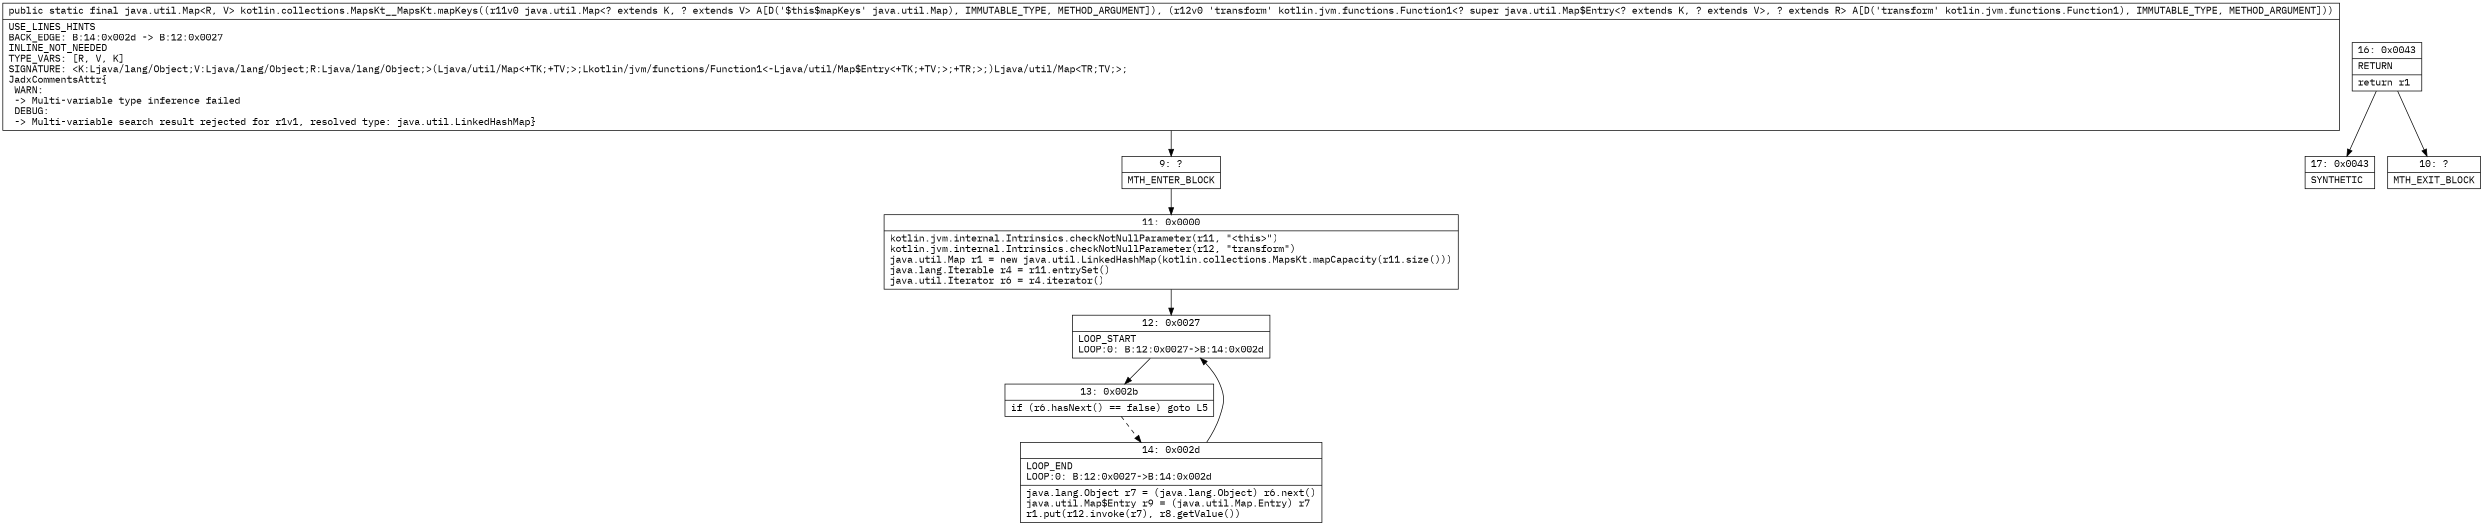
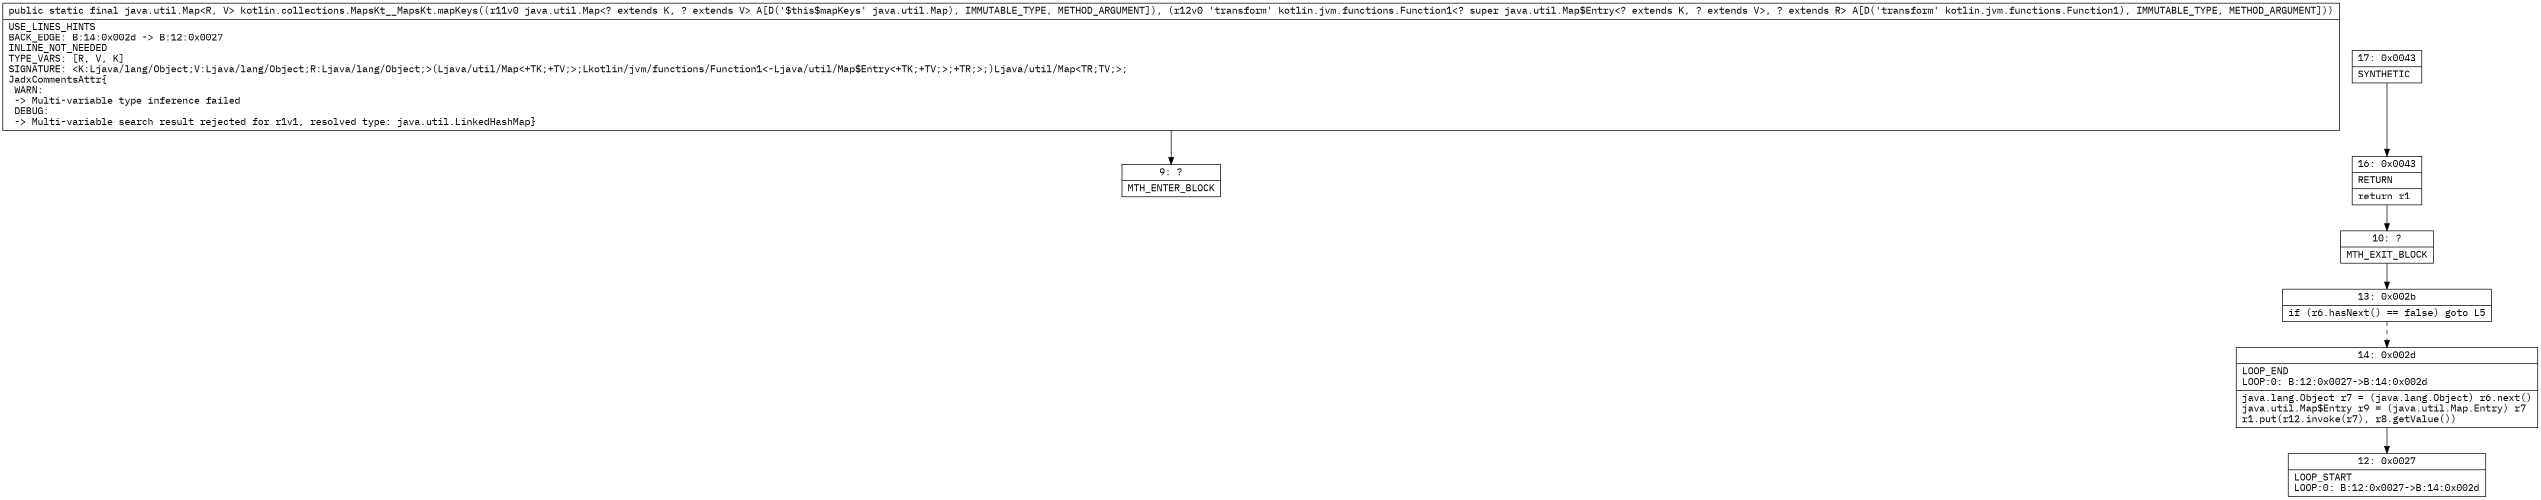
  digraph {
    fontname="IBM Plex Mono"
    node [fontname="IBM Plex Mono" shape=record]
    edge [fontname="IBM Plex Mono"]
    n1 [label="{9\:\ ?|MTH_ENTER_BLOCK\l}"]
-   n2 [label="{11\:\ 0x0000|kotlin.jvm.internal.Intrinsics.checkNotNullParameter(r11, \"\<this\>\")\lkotlin.jvm.internal.Intrinsics.checkNotNullParameter(r12, \"transform\")\ljava.util.Map r1 = new java.util.LinkedHashMap(kotlin.collections.MapsKt.mapCapacity(r11.size()))\ljava.lang.Iterable r4 = r11.entrySet()\ljava.util.Iterator r6 = r4.iterator()\l}"]
    n3 [label="{12\:\ 0x0027|LOOP_START\lLOOP:0: B:12:0x0027\-\>B:14:0x002d\l}"]
    n4 [label="{13\:\ 0x002b|if (r6.hasNext() == false) goto L5\l}"]
    n5 [label="{14\:\ 0x002d|LOOP_END\lLOOP:0: B:12:0x0027\-\>B:14:0x002d\l|java.lang.Object r7 = (java.lang.Object) r6.next()\ljava.util.Map$Entry r9 = (java.util.Map.Entry) r7\lr1.put(r12.invoke(r7), r8.getValue())\l}"]
    n6 [label="{17\:\ 0x0043|SYNTHETIC\l}"]
    n7 [label="{16\:\ 0x0043|RETURN\l|return r1\l}"]
    n8 [label="{10\:\ ?|MTH_EXIT_BLOCK\l}"]
    n9 [label="{public static final java.util.Map\<R, V\> kotlin.collections.MapsKt__MapsKt.mapKeys((r11v0 java.util.Map\<? extends K, ? extends V\> A[D('$this$mapKeys' java.util.Map), IMMUTABLE_TYPE, METHOD_ARGUMENT]), (r12v0 'transform' kotlin.jvm.functions.Function1\<? super java.util.Map$Entry\<? extends K, ? extends V\>, ? extends R\> A[D('transform' kotlin.jvm.functions.Function1), IMMUTABLE_TYPE, METHOD_ARGUMENT]))  | USE_LINES_HINTS\lBACK_EDGE: B:14:0x002d \-\> B:12:0x0027\lINLINE_NOT_NEEDED\lTYPE_VARS: [R, V, K]\lSIGNATURE: \<K:Ljava\/lang\/Object;V:Ljava\/lang\/Object;R:Ljava\/lang\/Object;\>(Ljava\/util\/Map\<+TK;+TV;\>;Lkotlin\/jvm\/functions\/Function1\<\-Ljava\/util\/Map$Entry\<+TK;+TV;\>;+TR;\>;)Ljava\/util\/Map\<TR;TV;\>;\lJadxCommentsAttr\{\l WARN: \l \-\> Multi\-variable type inference failed\l DEBUG: \l \-\> Multi\-variable search result rejected for r1v1, resolved type: java.util.LinkedHashMap\}\l}"]
-   n1 -> n2
-   n2 -> n3
-   n3 -> n4
+   n8 -> n4
    n4 -> n5 [style=dashed]
    n5 -> n3
-   n7 -> n6
+   n6 -> n7
    n7 -> n8
    n9 -> n1
  }
